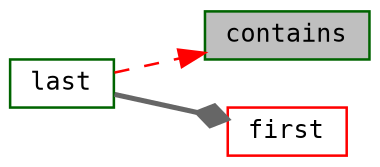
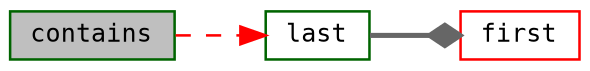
  digraph {
    fontname="DejaVu Sans Mono"
    rankdir=LR
    node [color=darkgreen fontname="DejaVu Sans Mono" fontsize=10 shape=record]
    edge [fontname="DejaVu Sans Mono" fontsize=10 labelfontname=FreeSans labelfontsize=10]
    n1 [fillcolor=grey75 fontcolor=black height=0.2 label=contains style=filled width=0.4]
    n2 [height=0.2 label=last width=0.4]
    n3 [color=red height=0.2 label=first width=0.4]
-   n2 -> n1 [arrowhead=normal color=red style=dashed]
+   n1 -> n2 [arrowhead=normal color=red style=dashed]
    n2 -> n3 [arrowhead=diamond color=gray40 style=bold]
  }
